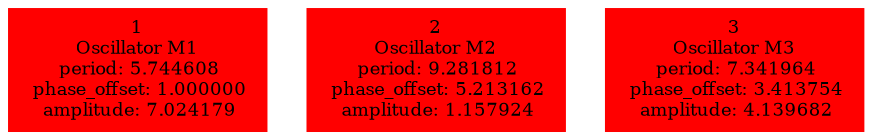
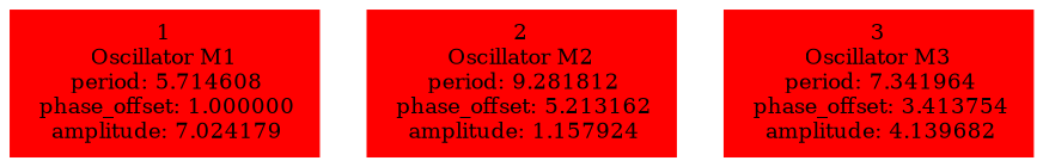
  digraph {
    forcelabels=true
    node [color=red fontsize=8 shape=box style=filled]
-   n1 [label=<1<BR />Oscillator M1<BR /> period: 5.744608<BR /> phase_offset: 1.000000<BR /> amplitude: 7.024179>]
+   n1 [label=<1<BR />Oscillator M1<BR /> period: 5.714608<BR /> phase_offset: 1.000000<BR /> amplitude: 7.024179>]
    n2 [label=<2<BR />Oscillator M2<BR /> period: 9.281812<BR /> phase_offset: 5.213162<BR /> amplitude: 1.157924>]
    n3 [label=<3<BR />Oscillator M3<BR /> period: 7.341964<BR /> phase_offset: 3.413754<BR /> amplitude: 4.139682>]
  }
